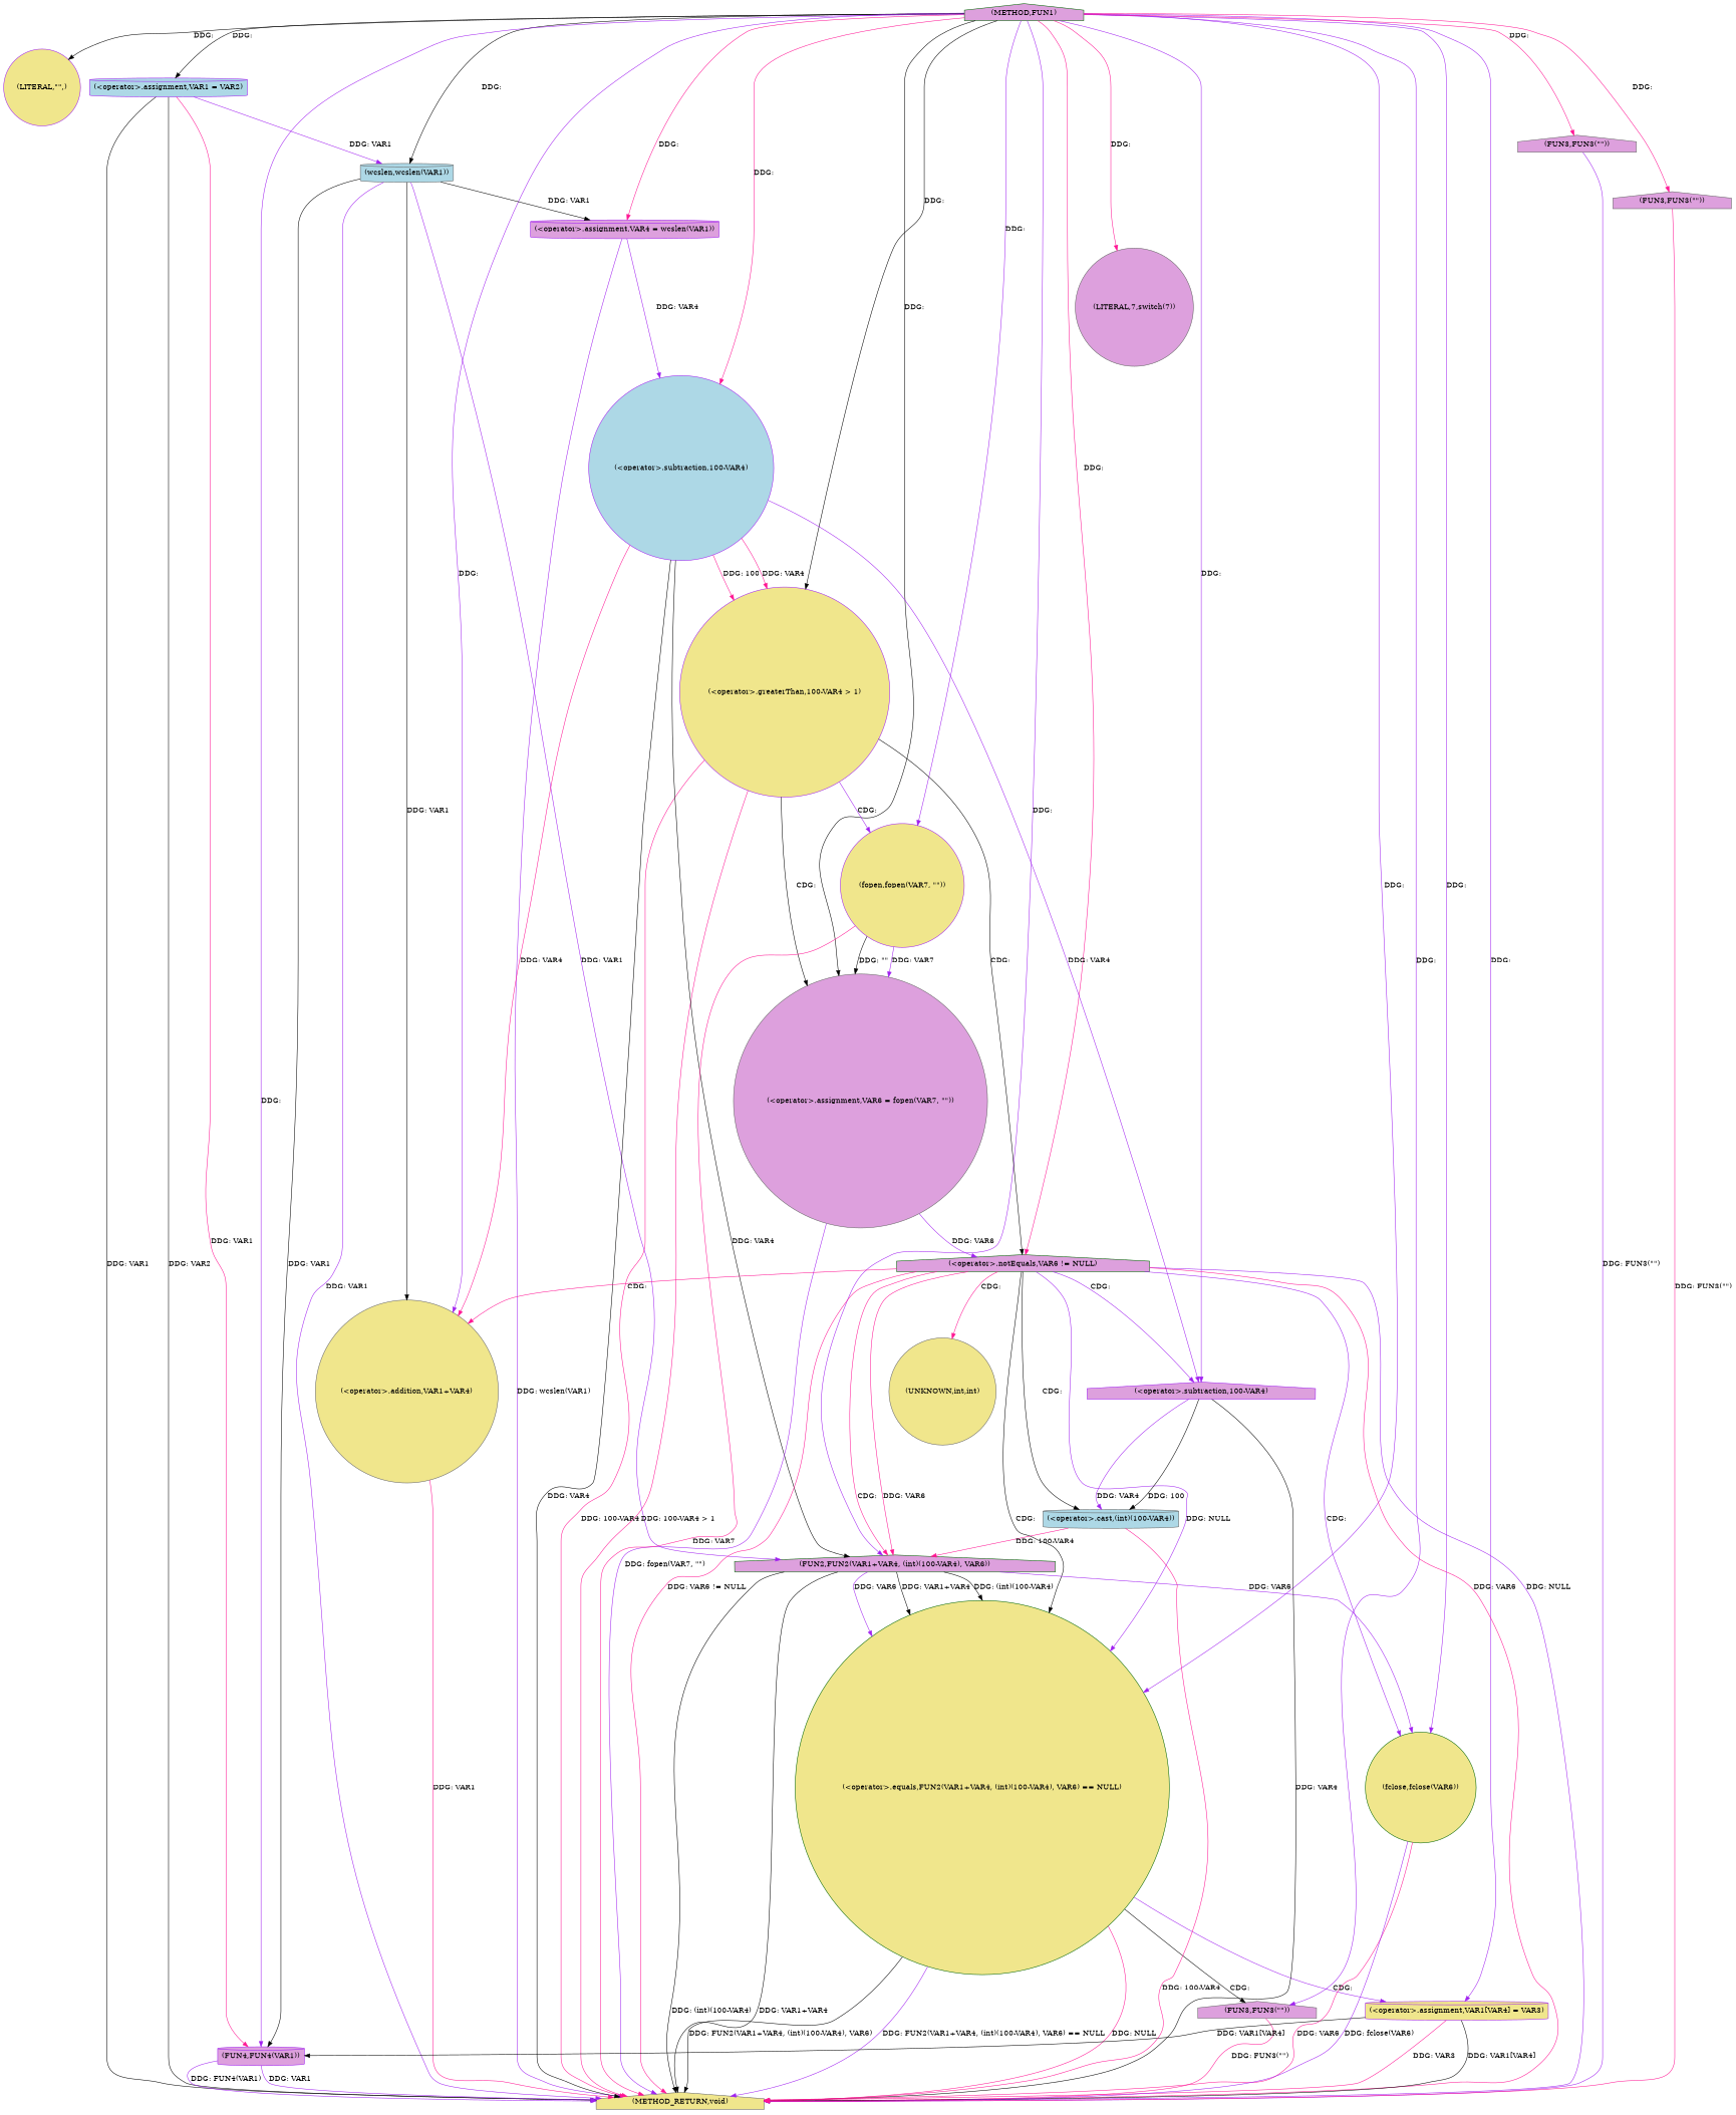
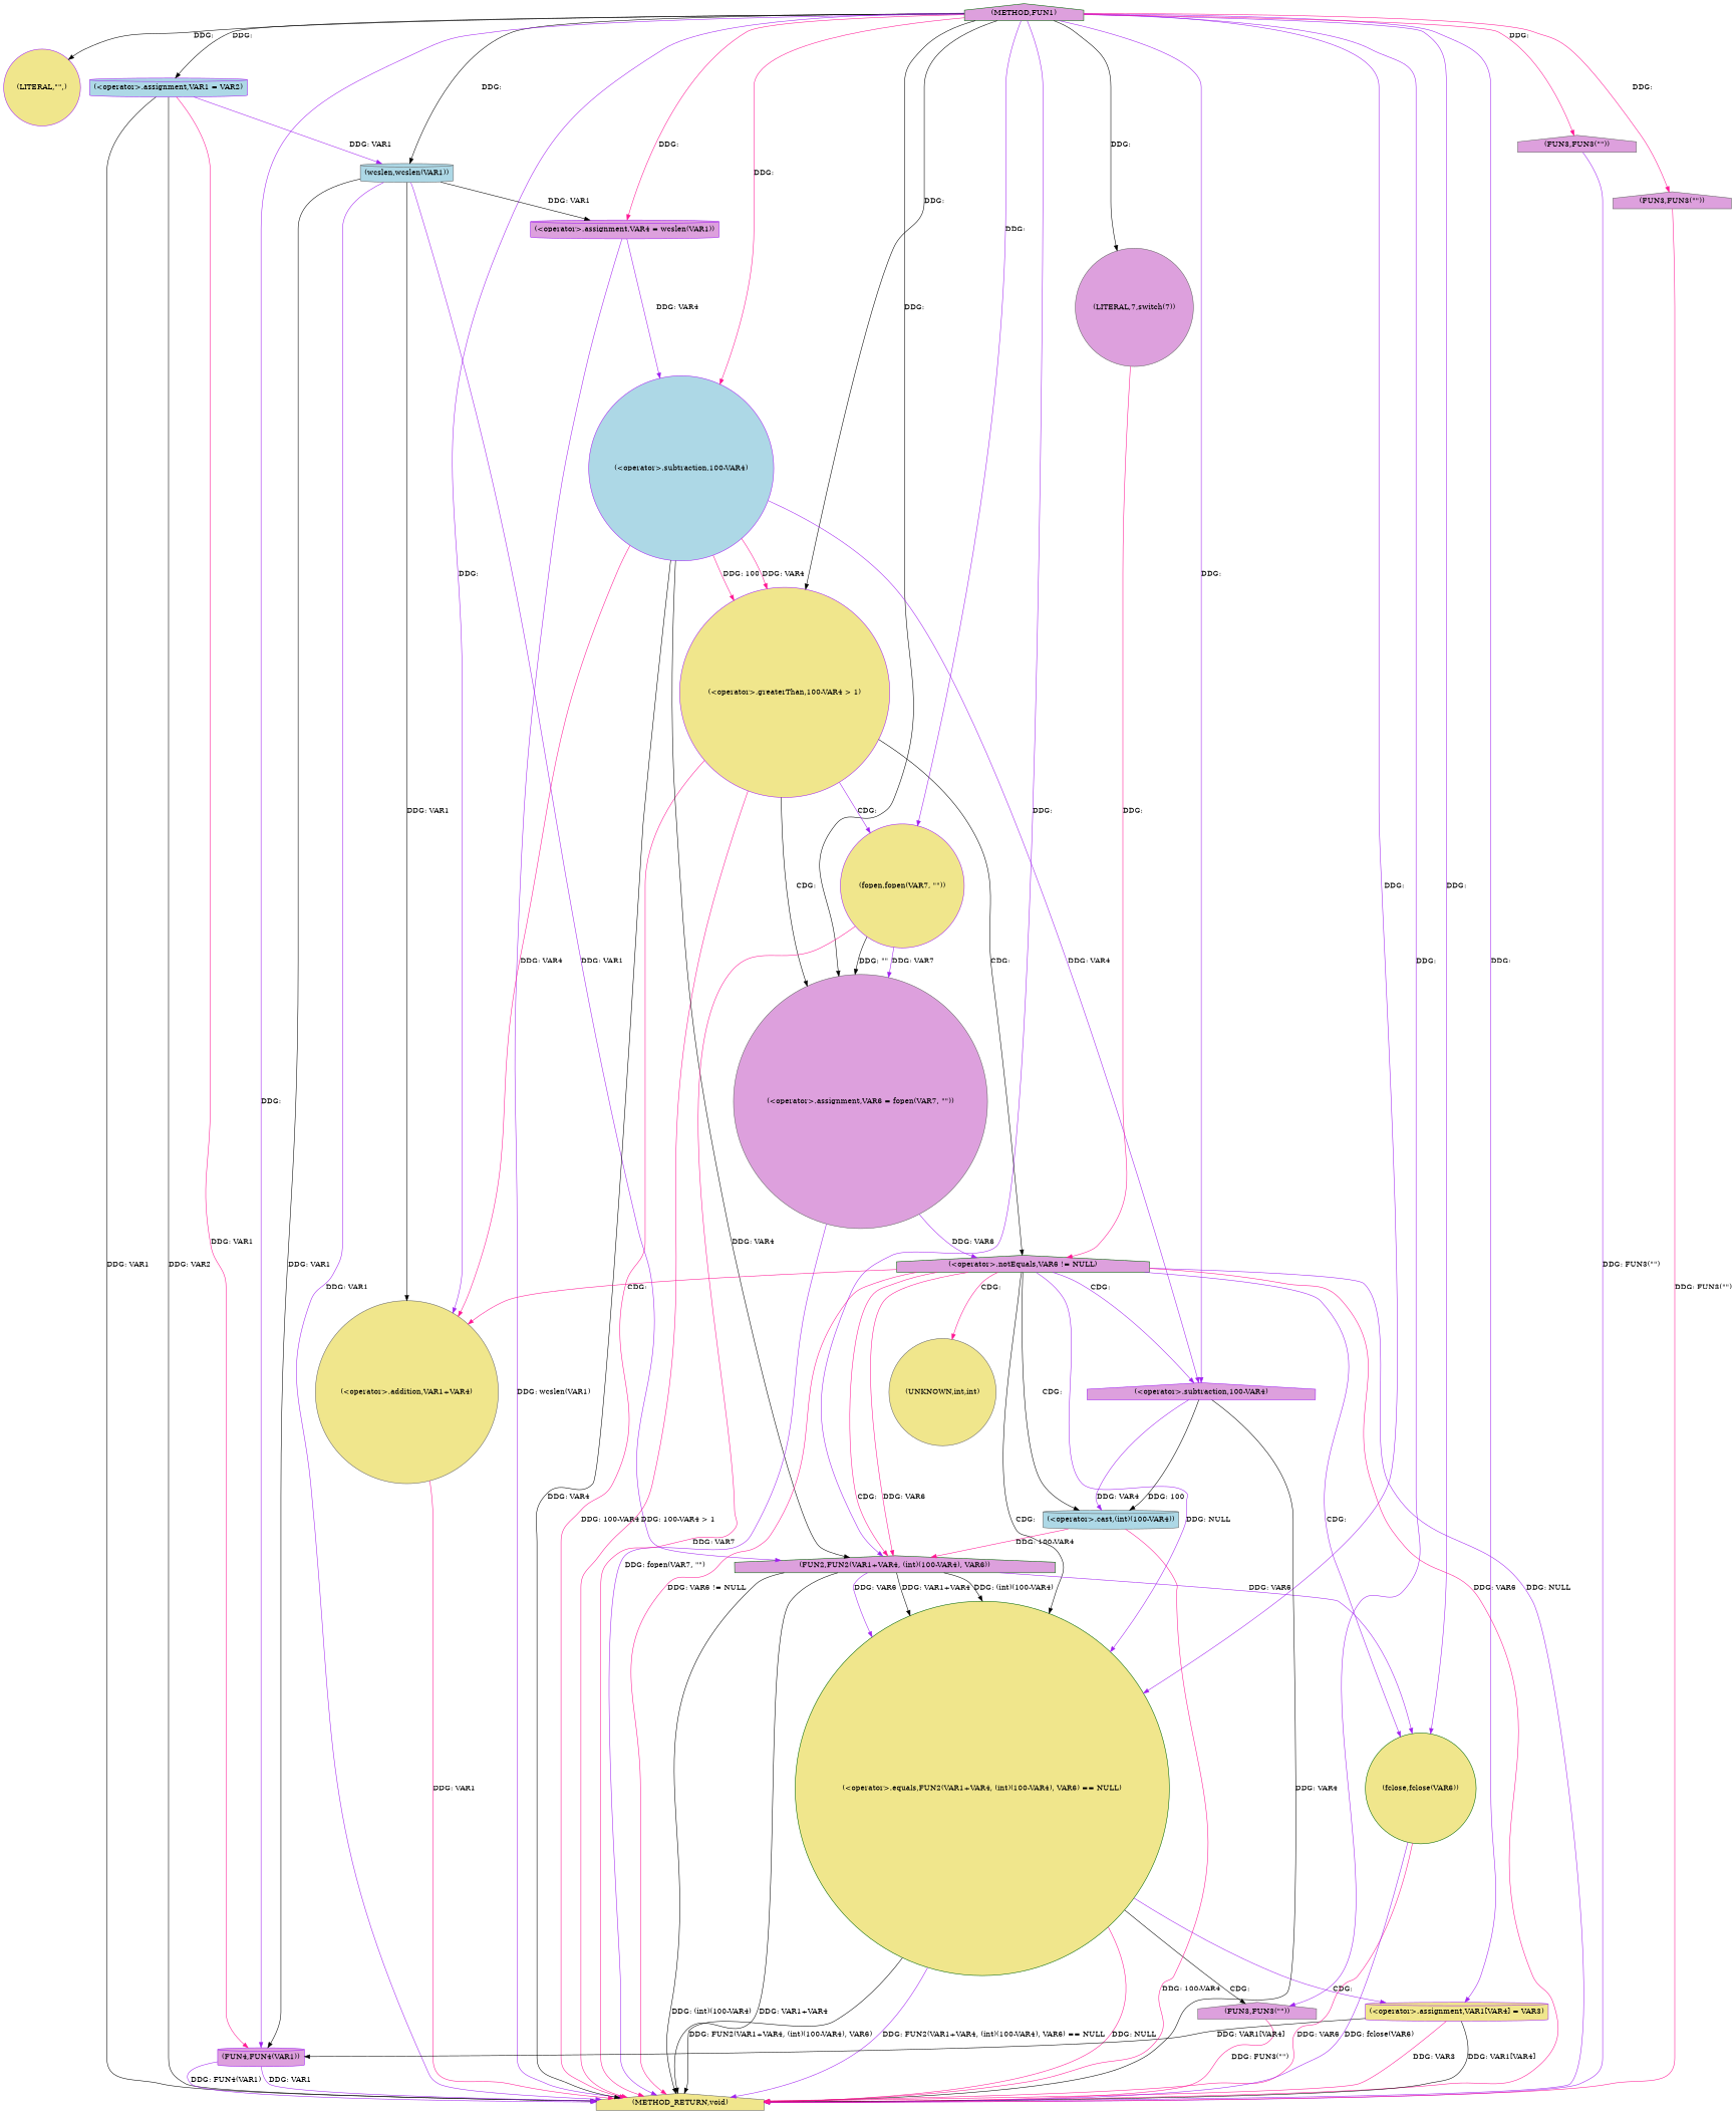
  digraph {
    fontname="DejaVu Serif"
    node [color=gray40 fillcolor=plum fontname="DejaVu Serif" shape=circle style=filled]
    edge [color=purple fontname="DejaVu Serif"]
    n1 [color=darkgreen label="(METHOD,FUN1)" shape=house]
    n2 [color=purple fillcolor=khaki label="(LITERAL,\"\",)"]
    n3 [color=purple fillcolor=lightblue label="(<operator>.assignment,VAR1 = VAR2)" shape=cylinder]
    n4 [color=purple label="(<operator>.assignment,VAR4 = wcslen(VAR1))" shape=cylinder]
    n5 [fillcolor=lightblue label="(wcslen,wcslen(VAR1))" shape=cylinder]
    n6 [color=purple fillcolor=khaki label="(<operator>.greaterThan,100-VAR4 > 1)"]
    n7 [color=purple fillcolor=lightblue label="(<operator>.subtraction,100-VAR4)"]
    n8 [label="(<operator>.assignment,VAR6 = fopen(VAR7, \"\"))"]
    n9 [color=purple fillcolor=khaki label="(fopen,fopen(VAR7, \"\"))"]
    n10 [color=darkgreen label="(<operator>.notEquals,VAR6 != NULL)" shape=house]
    n11 [color=darkgreen fillcolor=khaki label="(<operator>.equals,FUN2(VAR1+VAR4, (int)(100-VAR4), VAR6) == NULL)"]
    n12 [color=darkgreen label="(FUN2,FUN2(VAR1+VAR4, (int)(100-VAR4), VAR6))" shape=house]
    n13 [fillcolor=khaki label="(<operator>.addition,VAR1+VAR4)"]
    n14 [color=purple label="(<operator>.subtraction,100-VAR4)" shape=house]
    n15 [label="(FUN3,FUN3(\"\"))" shape=house]
    n16 [color=purple fillcolor=khaki label="(<operator>.assignment,VAR1[VAR4] = VAR3)" shape=cylinder]
    n17 [color=darkgreen fillcolor=khaki label="(fclose,fclose(VAR6))"]
    n18 [label="(FUN3,FUN3(\"\"))" shape=house]
    n19 [label="(LITERAL,7,switch(7))"]
    n20 [color=purple label="(FUN4,FUN4(VAR1))" shape=cylinder]
    n21 [label="(FUN3,FUN3(\"\"))" shape=house]
    n22 [fillcolor=khaki label="(METHOD_RETURN,void)" shape=house]
    n23 [fillcolor=lightblue label="(<operator>.cast,(int)(100-VAR4))" shape=cylinder]
    n24 [fillcolor=khaki label="(UNKNOWN,int,int)"]
    n1 -> n2 [color=black label="DDG: "]
    n1 -> n3 [color=black label="DDG: "]
    n1 -> n4 [color=deeppink label="DDG: "]
    n1 -> n5 [color=black label="DDG: "]
    n1 -> n6 [color=black label="DDG: "]
    n1 -> n7 [color=deeppink label="DDG: "]
    n1 -> n8 [color=black label="DDG: "]
    n1 -> n9 [label="DDG: "]
-   n1 -> n10 [color=deeppink label="DDG: "]
+   n19 -> n10 [color=deeppink label="DDG: "]
    n1 -> n11 [label="DDG: "]
    n1 -> n12 [label="DDG: "]
    n1 -> n13 [label="DDG: "]
    n1 -> n14 [label="DDG: "]
    n1 -> n15 [label="DDG: "]
    n1 -> n16 [label="DDG: "]
    n1 -> n17 [label="DDG: "]
    n1 -> n18 [color=deeppink label="DDG: "]
-   n1 -> n19 [color=deeppink label="DDG: "]
+   n1 -> n19 [color=black label="DDG: "]
    n1 -> n20 [label="DDG: "]
    n1 -> n21 [color=deeppink label="DDG: "]
    n3 -> n5 [label="DDG: VAR1"]
    n3 -> n20 [color=deeppink label="DDG: VAR1"]
    n3 -> n22 [color=black label="DDG: VAR1"]
    n3 -> n22 [color=black label="DDG: VAR2"]
    n4 -> n7 [label="DDG: VAR4"]
    n4 -> n22 [label="DDG: wcslen(VAR1)"]
    n5 -> n4 [color=black label="DDG: VAR1"]
    n5 -> n12 [label="DDG: VAR1"]
    n5 -> n13 [color=black label="DDG: VAR1"]
    n5 -> n20 [color=black label="DDG: VAR1"]
    n5 -> n22 [label="DDG: VAR1"]
    n6 -> n8 [color=black label="CDG: "]
    n6 -> n9 [label="CDG: "]
    n6 -> n10 [color=black label="CDG: "]
    n6 -> n22 [color=deeppink label="DDG: 100-VAR4 > 1"]
    n6 -> n22 [color=deeppink label="DDG: 100-VAR4"]
    n7 -> n6 [color=deeppink label="DDG: 100"]
    n7 -> n6 [color=deeppink label="DDG: VAR4"]
    n7 -> n12 [color=black label="DDG: VAR4"]
    n7 -> n13 [color=deeppink label="DDG: VAR4"]
    n7 -> n14 [label="DDG: VAR4"]
    n7 -> n22 [color=black label="DDG: VAR4"]
    n8 -> n10 [label="DDG: VAR6"]
    n8 -> n22 [label="DDG: fopen(VAR7, \"\")"]
    n9 -> n8 [label="DDG: VAR7"]
    n9 -> n8 [color=black label="DDG: \"\""]
    n9 -> n22 [color=deeppink label="DDG: VAR7"]
    n10 -> n11 [label="DDG: NULL"]
    n10 -> n11 [color=black label="CDG: "]
    n10 -> n12 [color=deeppink label="DDG: VAR6"]
    n10 -> n12 [color=deeppink label="CDG: "]
    n10 -> n13 [color=deeppink label="CDG: "]
    n10 -> n14 [label="CDG: "]
    n10 -> n17 [label="CDG: "]
    n10 -> n22 [label="DDG: NULL"]
    n10 -> n22 [color=deeppink label="DDG: VAR6 != NULL"]
    n10 -> n22 [color=deeppink label="DDG: VAR6"]
    n10 -> n23 [color=black label="CDG: "]
    n10 -> n24 [color=deeppink label="CDG: "]
    n11 -> n15 [color=black label="CDG: "]
    n11 -> n16 [label="CDG: "]
    n11 -> n22 [label="DDG: FUN2(VAR1+VAR4, (int)(100-VAR4), VAR6) == NULL"]
    n11 -> n22 [color=deeppink label="DDG: NULL"]
    n11 -> n22 [color=black label="DDG: FUN2(VAR1+VAR4, (int)(100-VAR4), VAR6)"]
    n12 -> n11 [color=black label="DDG: VAR1+VAR4"]
    n12 -> n11 [color=black label="DDG: (int)(100-VAR4)"]
    n12 -> n11 [label="DDG: VAR6"]
    n12 -> n17 [label="DDG: VAR6"]
    n12 -> n22 [color=black label="DDG: (int)(100-VAR4)"]
    n12 -> n22 [color=black label="DDG: VAR1+VAR4"]
    n13 -> n22 [color=deeppink label="DDG: VAR1"]
    n14 -> n22 [color=black label="DDG: VAR4"]
    n14 -> n23 [color=black label="DDG: 100"]
    n14 -> n23 [label="DDG: VAR4"]
    n15 -> n22 [color=deeppink label="DDG: FUN3(\"\")"]
    n16 -> n20 [color=black label="DDG: VAR1[VAR4]"]
    n16 -> n22 [color=black label="DDG: VAR1[VAR4]"]
    n16 -> n22 [color=deeppink label="DDG: VAR3"]
    n17 -> n22 [color=deeppink label="DDG: VAR6"]
    n17 -> n22 [label="DDG: fclose(VAR6)"]
    n18 -> n22 [label="DDG: FUN3(\"\")"]
    n20 -> n22 [label="DDG: VAR1"]
    n20 -> n22 [label="DDG: FUN4(VAR1)"]
    n21 -> n22 [color=deeppink label="DDG: FUN3(\"\")"]
    n23 -> n12 [color=deeppink label="DDG: 100-VAR4"]
    n23 -> n22 [color=deeppink label="DDG: 100-VAR4"]
  }
